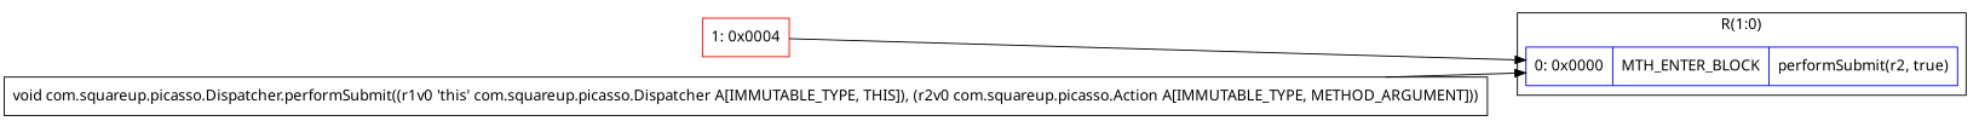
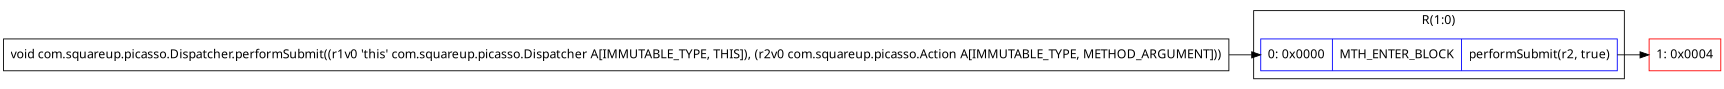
  digraph {
    rankdir=LR
    fontname="Noto Sans"
    node [shape=record fontname="Noto Sans"]
    edge [fontname="Noto Sans"]
    n1 [color=blue label="{0\:\ 0x0000|MTH_ENTER_BLOCK\l|performSubmit(r2, true)\l}"]
    n2 [color=red label="{1\:\ 0x0004}"]
    n3 [label="{void com.squareup.picasso.Dispatcher.performSubmit((r1v0 'this' com.squareup.picasso.Dispatcher A[IMMUTABLE_TYPE, THIS]), (r2v0 com.squareup.picasso.Action A[IMMUTABLE_TYPE, METHOD_ARGUMENT])) }"]
    subgraph cluster_1 {
      label="R(1:0)"
      n1
    }
-   n2 -> n1
+   n1 -> n2
    n3 -> n1
  }
